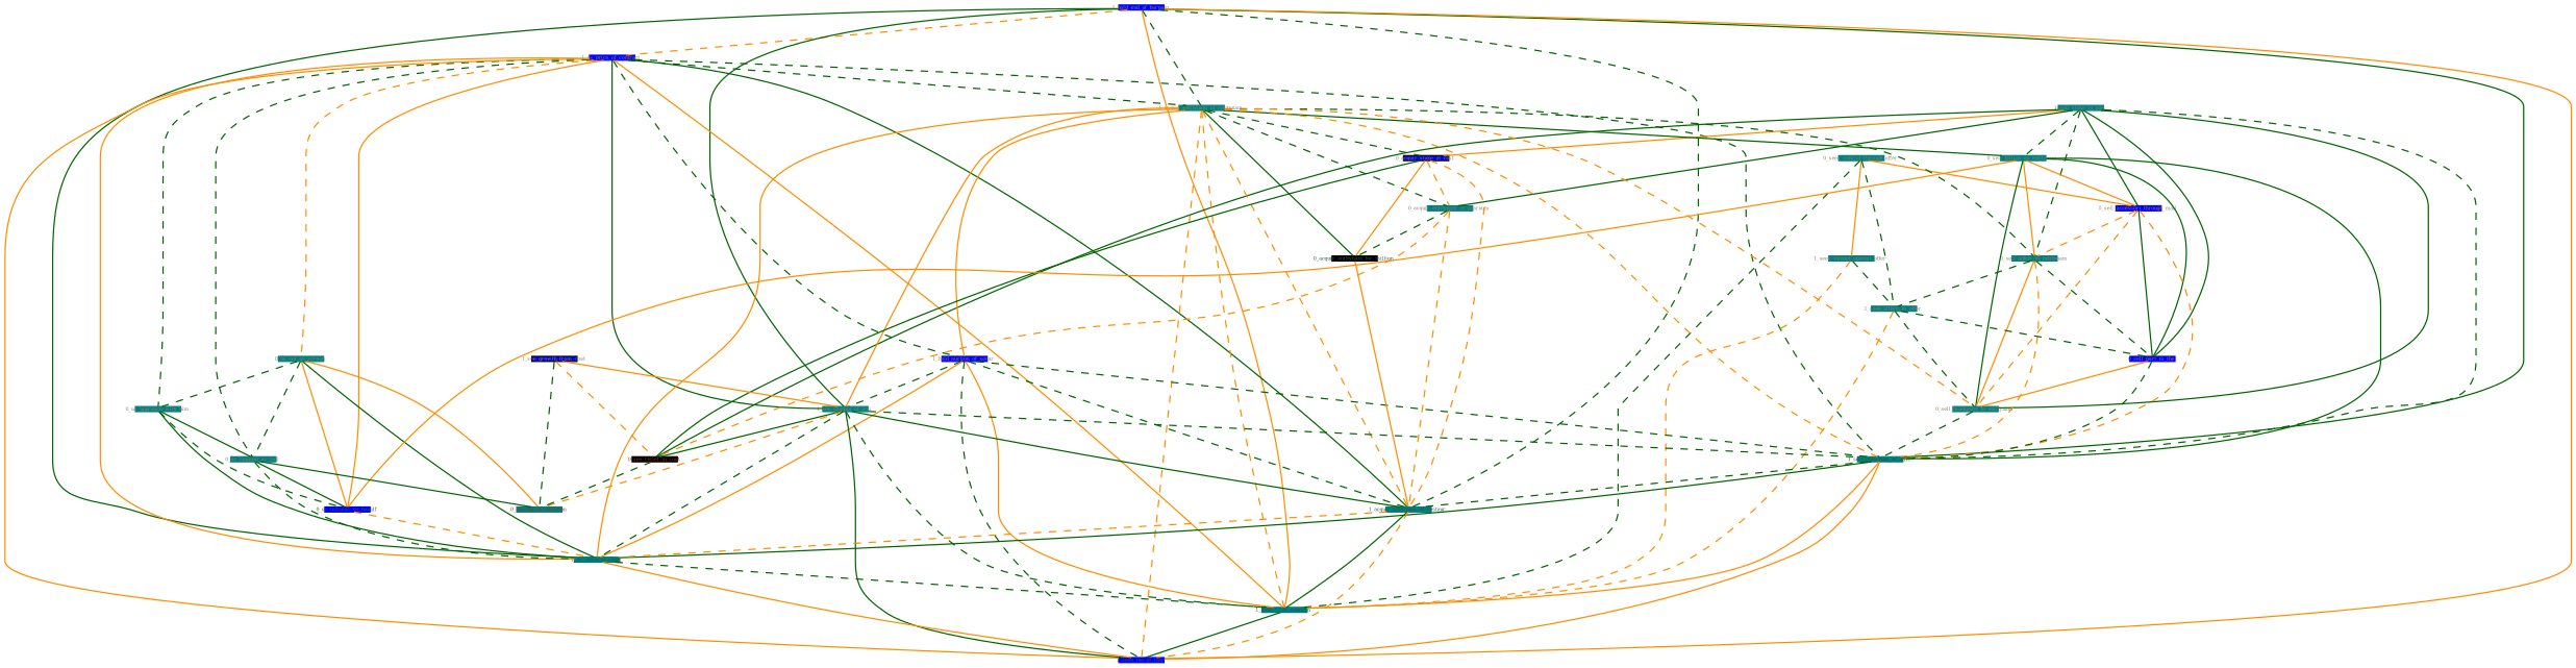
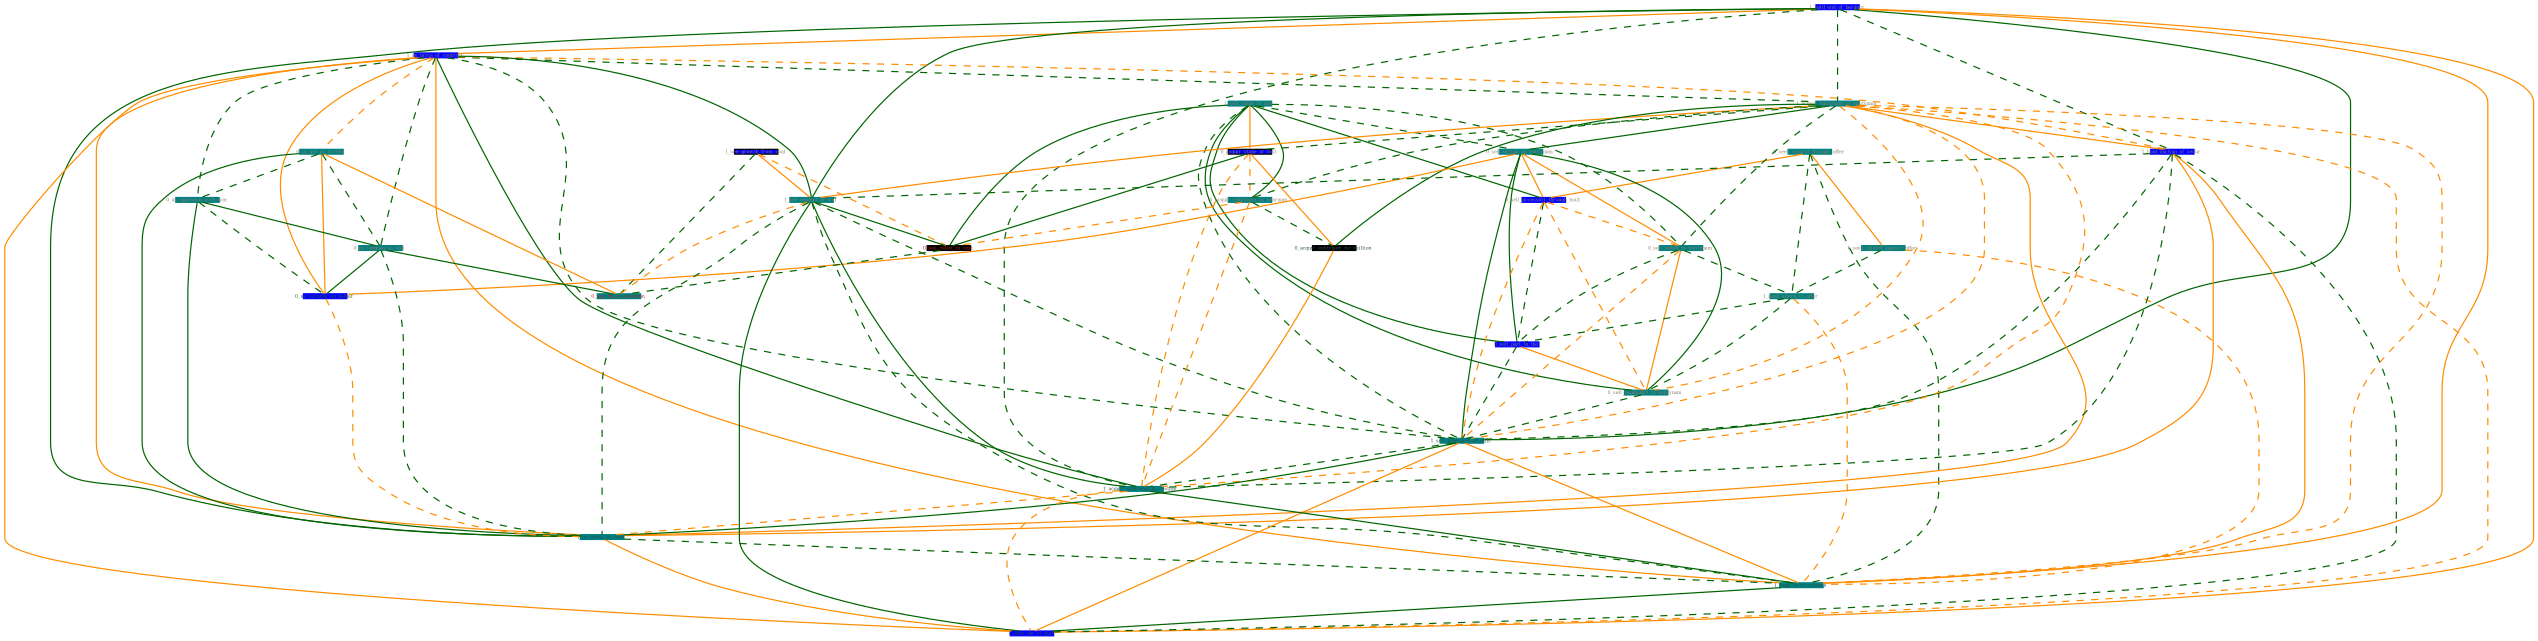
  graph {
    node [color=teal fixedsize=true fontcolor="#8b7d6b" fontsize=4 shape=polygon style=filled]
    edge [color=darkgreen style=dashed w=1]
    "1_hold_end_of_bargain " [color=blue height=.06 width=.5]
    "0_seek_control_through_offer " [height=.06 width=.5]
    "1_us_price_of_contract " [color=blue height=.06 width=.5]
    "1_sell_stake_in_unit " [height=.06 width=.5]
    "1_acquir_entitynam_of_entitynam " [height=.06 width=.5]
    "1_seek_injunct_against_offer " [height=.06 width=.5]
    "0_us_set_as_screen " [height=.06 width=.5]
    "0_acquir_stake_at_cost " [color=black fillcolor=blue height=.06 width=.5]
    "1_see_growth_from_coat " [color=black fillcolor=blue height=.06 width=.5]
    "0_sell_billion_on_entitynam " [height=.06 width=.5]
    "0_sell_accessori_through_mail " [color=blue height=.06 width=.5]
    "0_us_approach_with_him " [height=.06 width=.5]
    "1_hold_auction_of_secur " [color=blue height=.06 width=.5]
    "0_us_languag_as_tool " [height=.06 width=.5]
    "0_sell_adhes_to_entitynam " [height=.06 width=.5]
    "1_seek_altern_to_offer " [height=.06 width=.5]
    "0_sell_part_to_the " [color=blue height=.06 width=.5]
    "0_sell_headquart_to_entitynam " [height=.06 width=.5]
    "1_see_exampl_of_wai " [height=.06 width=.5]
    "0_acquir_entitynam_in_yearnum " [height=.06 width=.5]
    "0_see_relief_in_cost " [color=black fontcolor="#b22222" height=.06 width=.5]
    "0_see_thi_as_reaction " [fontcolor="#b22222" height=.06 width=.5]
    "1_sell_othernum_of_offic " [fontcolor="#2f4f4f" height=.06 width=.5]
    "1_acquir_othernum_of_restaur " [fontcolor="#2f4f4f" height=.06 width=.5]
    "1_us_stock_of_capit " [fontcolor="#2f4f4f" height=.06 width=.5]
    "1_seek_%_of_concern " [fontcolor="#2f4f4f" height=.06 width=.5]
    "1_seen_the_of_that " [color=blue fontcolor="#2f4f4f" height=.06 width=.5]
    "0_us_influenc_on_behalf " [color=blue fontcolor="#2f4f4f" height=.06 width=.5]
    "0_acquir_entitynam_for_million " [color=black fontcolor="#2f4f4f" height=.06 width=.5]
    subgraph sub_1 {
      "1_hold_end_of_bargain "
      "0_seek_control_through_offer "
      "1_us_price_of_contract "
      "1_sell_stake_in_unit "
      "1_acquir_entitynam_of_entitynam "
      "1_seek_injunct_against_offer "
      "0_us_set_as_screen "
      "0_acquir_stake_at_cost "
      "1_see_growth_from_coat "
      "0_sell_billion_on_entitynam "
      "0_sell_accessori_through_mail "
      "0_us_approach_with_him "
      "1_hold_auction_of_secur "
      "0_us_languag_as_tool "
      "0_sell_adhes_to_entitynam "
      "1_seek_altern_to_offer "
      "0_sell_part_to_the "
      "0_sell_headquart_to_entitynam "
      "1_see_exampl_of_wai "
      "0_acquir_entitynam_in_yearnum "
    }
    subgraph sub_2 {
      "0_see_relief_in_cost "
      "0_see_thi_as_reaction "
    }
-   "1_hold_end_of_bargain " -- "1_us_price_of_contract " [color=darkorange]
+   "1_hold_end_of_bargain " -- "1_us_price_of_contract " [color=darkorange style=solid]
    "1_hold_end_of_bargain " -- "1_acquir_entitynam_of_entitynam "
+   "1_hold_end_of_bargain " -- "1_hold_auction_of_secur " [w=2]
    "1_hold_end_of_bargain " -- "1_see_exampl_of_wai " [style=solid]
    "1_hold_end_of_bargain " -- "1_sell_othernum_of_offic " [style=solid]
    "1_hold_end_of_bargain " -- "1_acquir_othernum_of_restaur "
    "1_hold_end_of_bargain " -- "1_us_stock_of_capit " [style=solid]
    "1_hold_end_of_bargain " -- "1_seek_%_of_concern " [color=darkorange style=solid]
    "1_hold_end_of_bargain " -- "1_seen_the_of_that " [color=darkorange style=solid]
    "0_seek_control_through_offer " -- "1_seek_injunct_against_offer " [color=darkorange style=solid w=2]
    "0_seek_control_through_offer " -- "0_sell_accessori_through_mail " [color=darkorange style=solid]
    "0_seek_control_through_offer " -- "1_seek_altern_to_offer " [w=2]
    "0_seek_control_through_offer " -- "1_seek_%_of_concern "
    "1_us_price_of_contract " -- "1_acquir_entitynam_of_entitynam "
    "1_us_price_of_contract " -- "0_us_set_as_screen " [color=darkorange]
    "1_us_price_of_contract " -- "0_us_approach_with_him "
-   "1_us_price_of_contract " -- "1_hold_auction_of_secur "
+   "1_us_price_of_contract " -- "1_hold_auction_of_secur " [color=darkorange]
    "1_us_price_of_contract " -- "0_us_languag_as_tool "
    "1_us_price_of_contract " -- "1_see_exampl_of_wai " [style=solid]
    "1_us_price_of_contract " -- "1_sell_othernum_of_offic "
    "1_us_price_of_contract " -- "1_acquir_othernum_of_restaur " [style=solid]
    "1_us_price_of_contract " -- "1_us_stock_of_capit " [color=darkorange style=solid w=2]
    "1_us_price_of_contract " -- "1_seek_%_of_concern " [color=darkorange style=solid]
    "1_us_price_of_contract " -- "1_seen_the_of_that " [color=darkorange style=solid]
    "1_us_price_of_contract " -- "0_us_influenc_on_behalf " [color=darkorange style=solid]
    "1_sell_stake_in_unit " -- "0_acquir_stake_at_cost " [color=darkorange style=solid]
    "1_sell_stake_in_unit " -- "0_sell_billion_on_entitynam "
    "1_sell_stake_in_unit " -- "0_sell_accessori_through_mail " [style=solid]
    "1_sell_stake_in_unit " -- "0_sell_adhes_to_entitynam "
    "1_sell_stake_in_unit " -- "0_sell_part_to_the " [style=solid]
    "1_sell_stake_in_unit " -- "0_sell_headquart_to_entitynam " [style=solid]
    "1_sell_stake_in_unit " -- "0_acquir_entitynam_in_yearnum " [style=solid]
    "1_sell_stake_in_unit " -- "0_see_relief_in_cost " [style=solid]
    "1_sell_stake_in_unit " -- "1_sell_othernum_of_offic "
    "1_acquir_entitynam_of_entitynam " -- "0_acquir_stake_at_cost "
    "1_acquir_entitynam_of_entitynam " -- "0_sell_billion_on_entitynam " [style=solid]
    "1_acquir_entitynam_of_entitynam " -- "1_hold_auction_of_secur " [color=darkorange style=solid]
    "1_acquir_entitynam_of_entitynam " -- "0_sell_adhes_to_entitynam "
    "1_acquir_entitynam_of_entitynam " -- "0_sell_headquart_to_entitynam " [color=darkorange]
    "1_acquir_entitynam_of_entitynam " -- "1_see_exampl_of_wai " [color=darkorange style=solid]
    "1_acquir_entitynam_of_entitynam " -- "0_acquir_entitynam_in_yearnum " [w=2]
    "1_acquir_entitynam_of_entitynam " -- "1_sell_othernum_of_offic " [color=darkorange]
    "1_acquir_entitynam_of_entitynam " -- "1_acquir_othernum_of_restaur " [color=darkorange w=2]
    "1_acquir_entitynam_of_entitynam " -- "1_us_stock_of_capit " [color=darkorange style=solid]
    "1_acquir_entitynam_of_entitynam " -- "1_seek_%_of_concern " [color=darkorange]
    "1_acquir_entitynam_of_entitynam " -- "1_seen_the_of_that " [color=darkorange]
    "1_acquir_entitynam_of_entitynam " -- "0_acquir_entitynam_for_million " [style=solid w=2]
    "1_seek_injunct_against_offer " -- "1_seek_altern_to_offer " [w=2]
    "1_seek_injunct_against_offer " -- "1_seek_%_of_concern " [color=darkorange]
    "0_us_set_as_screen " -- "0_us_approach_with_him "
    "0_us_set_as_screen " -- "0_us_languag_as_tool " [w=2]
    "0_us_set_as_screen " -- "0_see_thi_as_reaction " [color=darkorange style=solid]
    "0_us_set_as_screen " -- "1_us_stock_of_capit " [style=solid]
    "0_us_set_as_screen " -- "0_us_influenc_on_behalf " [color=darkorange style=solid]
    "0_acquir_stake_at_cost " -- "0_acquir_entitynam_in_yearnum " [color=darkorange]
    "0_acquir_stake_at_cost " -- "0_see_relief_in_cost " [style=solid]
    "0_acquir_stake_at_cost " -- "1_acquir_othernum_of_restaur " [color=darkorange]
    "0_acquir_stake_at_cost " -- "0_acquir_entitynam_for_million " [color=darkorange style=solid]
    "1_see_growth_from_coat " -- "1_see_exampl_of_wai " [color=darkorange style=solid]
    "1_see_growth_from_coat " -- "0_see_relief_in_cost " [color=darkorange]
    "1_see_growth_from_coat " -- "0_see_thi_as_reaction "
    "0_sell_billion_on_entitynam " -- "0_sell_accessori_through_mail " [color=darkorange style=solid]
    "0_sell_billion_on_entitynam " -- "0_sell_adhes_to_entitynam " [color=darkorange style=solid w=2]
    "0_sell_billion_on_entitynam " -- "0_sell_part_to_the " [style=solid]
    "0_sell_billion_on_entitynam " -- "0_sell_headquart_to_entitynam " [style=solid w=2]
    "0_sell_billion_on_entitynam " -- "1_sell_othernum_of_offic " [style=solid]
    "0_sell_billion_on_entitynam " -- "0_us_influenc_on_behalf " [color=darkorange style=solid]
    "0_sell_accessori_through_mail " -- "0_sell_adhes_to_entitynam " [color=darkorange]
-   "0_sell_accessori_through_mail " -- "0_sell_part_to_the " [style=solid]
+   "0_sell_accessori_through_mail " -- "0_sell_part_to_the "
    "0_sell_accessori_through_mail " -- "0_sell_headquart_to_entitynam " [color=darkorange]
    "0_sell_accessori_through_mail " -- "1_sell_othernum_of_offic " [color=darkorange]
    "0_us_approach_with_him " -- "0_us_languag_as_tool " [style=solid]
    "0_us_approach_with_him " -- "1_us_stock_of_capit " [style=solid]
    "0_us_approach_with_him " -- "0_us_influenc_on_behalf "
    "1_hold_auction_of_secur " -- "1_see_exampl_of_wai "
    "1_hold_auction_of_secur " -- "1_sell_othernum_of_offic "
    "1_hold_auction_of_secur " -- "1_acquir_othernum_of_restaur "
    "1_hold_auction_of_secur " -- "1_us_stock_of_capit " [color=darkorange style=solid]
    "1_hold_auction_of_secur " -- "1_seek_%_of_concern " [color=darkorange style=solid]
    "1_hold_auction_of_secur " -- "1_seen_the_of_that "
    "0_us_languag_as_tool " -- "0_see_thi_as_reaction " [style=solid]
    "0_us_languag_as_tool " -- "1_us_stock_of_capit "
    "0_us_languag_as_tool " -- "0_us_influenc_on_behalf " [style=solid]
    "0_sell_adhes_to_entitynam " -- "1_seek_altern_to_offer "
    "0_sell_adhes_to_entitynam " -- "0_sell_part_to_the " [w=2]
    "0_sell_adhes_to_entitynam " -- "0_sell_headquart_to_entitynam " [color=darkorange style=solid w=3]
    "0_sell_adhes_to_entitynam " -- "1_sell_othernum_of_offic " [color=darkorange]
    "1_seek_altern_to_offer " -- "0_sell_part_to_the "
    "1_seek_altern_to_offer " -- "0_sell_headquart_to_entitynam "
    "1_seek_altern_to_offer " -- "1_seek_%_of_concern " [color=darkorange]
    "0_sell_part_to_the " -- "0_sell_headquart_to_entitynam " [color=darkorange style=solid w=2]
    "0_sell_part_to_the " -- "1_sell_othernum_of_offic "
    "0_sell_headquart_to_entitynam " -- "1_sell_othernum_of_offic "
    "1_see_exampl_of_wai " -- "0_see_relief_in_cost " [style=solid]
    "1_see_exampl_of_wai " -- "0_see_thi_as_reaction " [color=darkorange]
    "1_see_exampl_of_wai " -- "1_sell_othernum_of_offic "
    "1_see_exampl_of_wai " -- "1_acquir_othernum_of_restaur " [style=solid]
    "1_see_exampl_of_wai " -- "1_us_stock_of_capit "
    "1_see_exampl_of_wai " -- "1_seek_%_of_concern "
    "1_see_exampl_of_wai " -- "1_seen_the_of_that " [style=solid]
    "0_acquir_entitynam_in_yearnum " -- "0_see_relief_in_cost " [color=darkorange]
    "0_acquir_entitynam_in_yearnum " -- "1_acquir_othernum_of_restaur " [color=darkorange]
    "0_acquir_entitynam_in_yearnum " -- "0_acquir_entitynam_for_million " [w=2]
    "0_see_relief_in_cost " -- "0_see_thi_as_reaction "
    "1_sell_othernum_of_offic " -- "1_acquir_othernum_of_restaur " [w=2]
    "1_sell_othernum_of_offic " -- "1_us_stock_of_capit " [style=solid]
    "1_sell_othernum_of_offic " -- "1_seek_%_of_concern " [color=darkorange style=solid]
    "1_sell_othernum_of_offic " -- "1_seen_the_of_that " [color=darkorange style=solid]
    "1_acquir_othernum_of_restaur " -- "1_us_stock_of_capit " [color=darkorange]
    "1_acquir_othernum_of_restaur " -- "1_seek_%_of_concern " [style=solid]
    "1_acquir_othernum_of_restaur " -- "1_seen_the_of_that " [color=darkorange]
    "1_us_stock_of_capit " -- "1_seek_%_of_concern "
    "1_us_stock_of_capit " -- "1_seen_the_of_that " [color=darkorange style=solid]
    "1_seek_%_of_concern " -- "1_seen_the_of_that " [style=solid]
    "0_us_influenc_on_behalf " -- "1_us_stock_of_capit " [color=darkorange]
    "0_acquir_entitynam_for_million " -- "1_acquir_othernum_of_restaur " [color=darkorange style=solid]
  }
